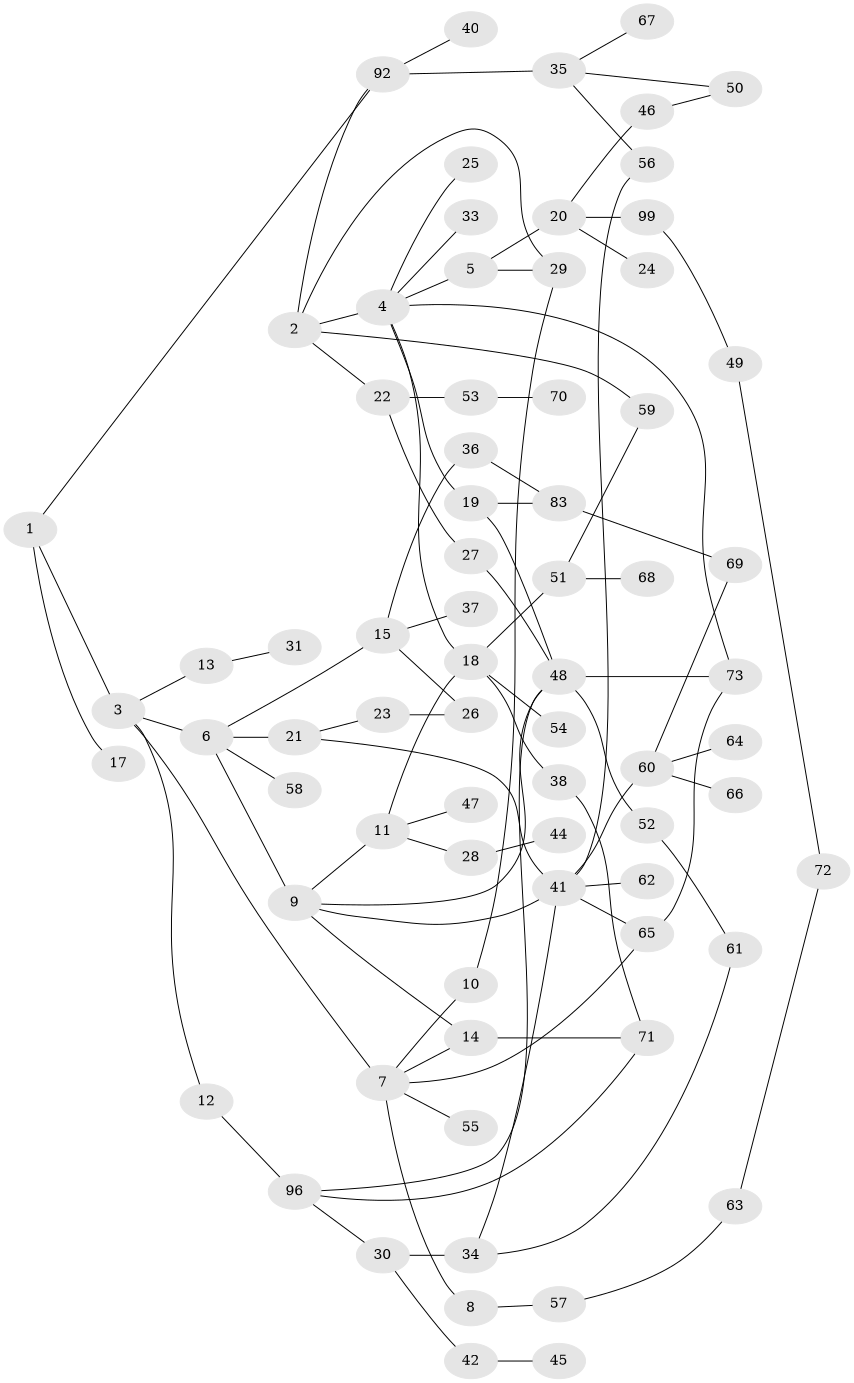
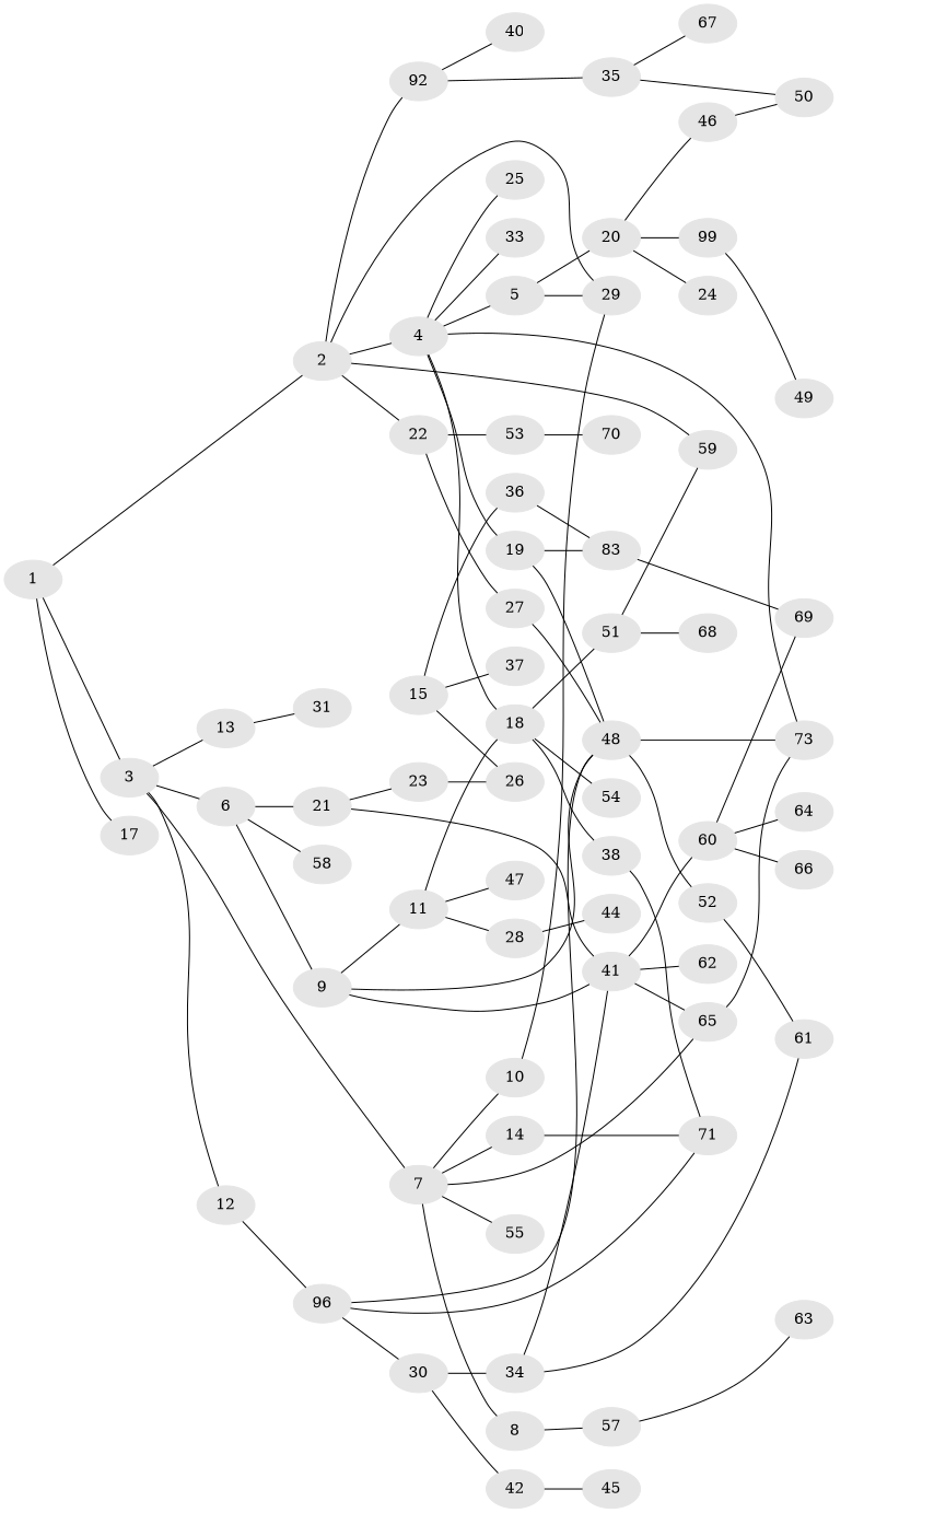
  graph {
    rankdir=LR
    node [color=gray90 style=filled]
    1
    2
    3
    17
    4
    22
    n7 [label=92]
    59
    29
    6
    7
    13
    12
    5
    18
    19
    25
    33
    73
    20
    24
    n22 [label=99]
    46
    27
    53
    35
    40
    9
    15
    21
    58
    8
    10
    14
    55
    65
    31
    38
    51
    54
    48
    n42 [label=83]
    11
    41
    26
    36
    37
    23
    57
    n50 [label=96]
    71
    63
    28
    47
-   56
    60
    62
    52
    44
    30
    34
    42
    68
    69
    49
    50
    70
    61
    45
    67
-   72
    64
    66
-   1 -- n7
+   1 -- 2
    1 -- 3
    1 -- 17
    2 -- 4
    2 -- 22
    2 -- n7
    2 -- 59
    2 -- 29
    3 -- 6
    3 -- 7
    3 -- 13
    3 -- 12
    4 -- 5
    4 -- 18
    4 -- 19
    4 -- 25
    4 -- 33
    4 -- 73
    22 -- 27
    22 -- 53
    n7 -- 35
    n7 -- 40
    6 -- 9
-   6 -- 15
    6 -- 21
    6 -- 58
    7 -- 8
    7 -- 10
    7 -- 14
    7 -- 55
    7 -- 65
    13 -- 31
    12 -- n50
    5 -- 29
    5 -- 20
    18 -- 38
    18 -- 51
    18 -- 54
    19 -- 48
    19 -- n42
    20 -- 24
    20 -- n22
    20 -- 46
    n22 -- 49
    46 -- 50
    27 -- 48
    53 -- 70
-   35 -- 56
    35 -- 50
    35 -- 67
-   9 -- 14
    9 -- 48
    9 -- 11
    9 -- 41
    15 -- 26
    15 -- 36
    15 -- 37
    21 -- 41
    21 -- 23
    8 -- 57
    10 -- 29
    14 -- 71
    65 -- 73
    38 -- 71
    51 -- 59
    51 -- 68
    48 -- 73
    48 -- 52
    n42 -- 69
    11 -- 18
    11 -- 28
    11 -- 47
    41 -- 65
-   41 -- 56
    41 -- 60
    41 -- 62
    36 -- n42
    23 -- 26
    57 -- 63
    n50 -- 48
    n50 -- 71
    n50 -- 30
-   63 -- 72
    28 -- 44
    60 -- 69
    60 -- 64
    60 -- 66
    52 -- 61
    30 -- 34
    30 -- 42
    34 -- 41
    34 -- 61
    42 -- 45
-   49 -- 72
  }
